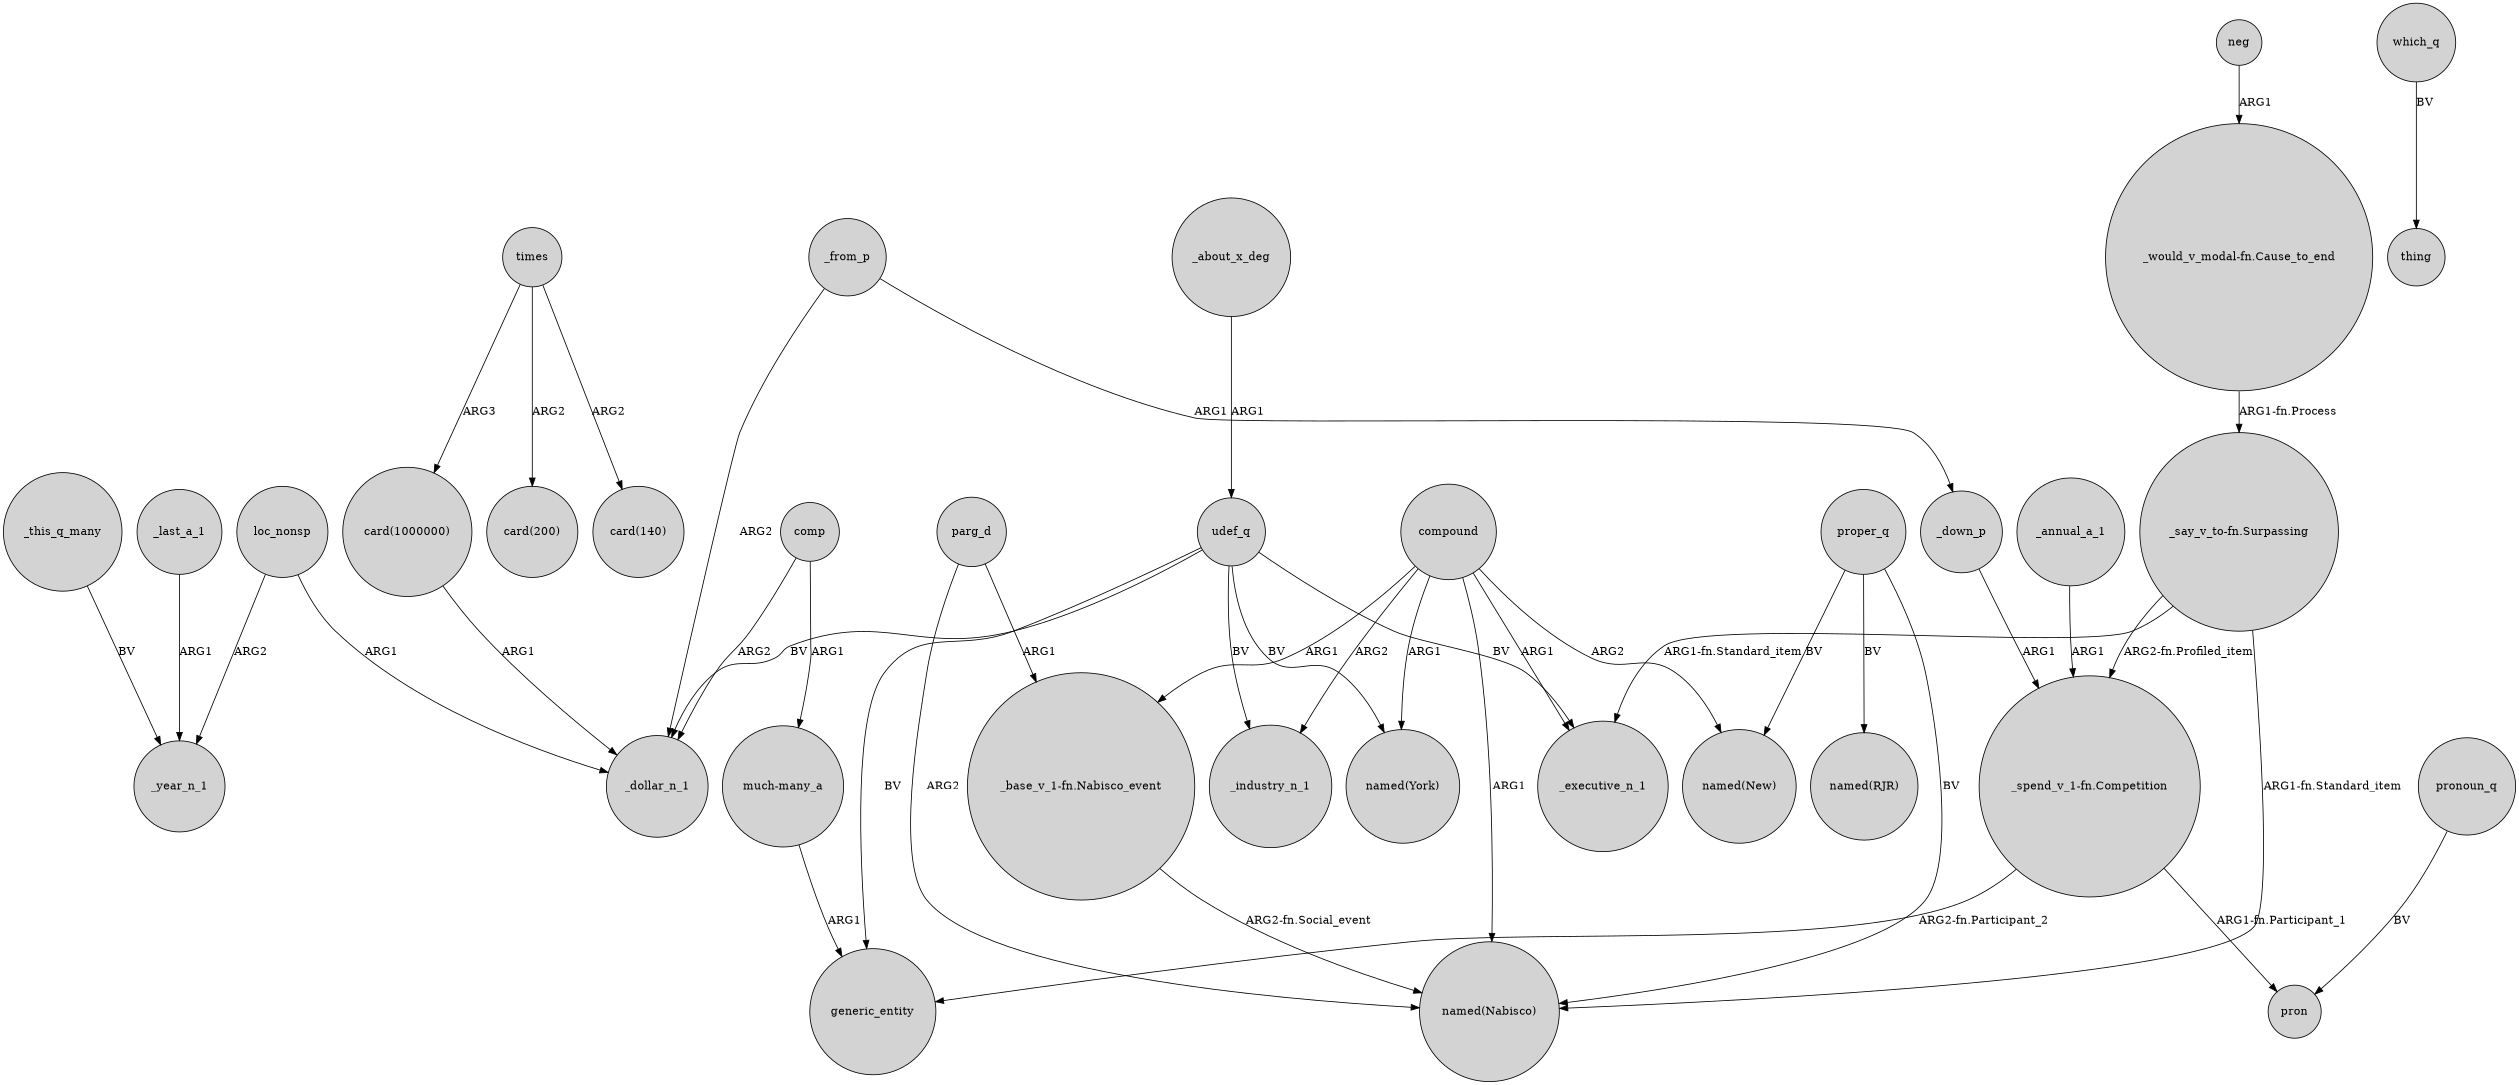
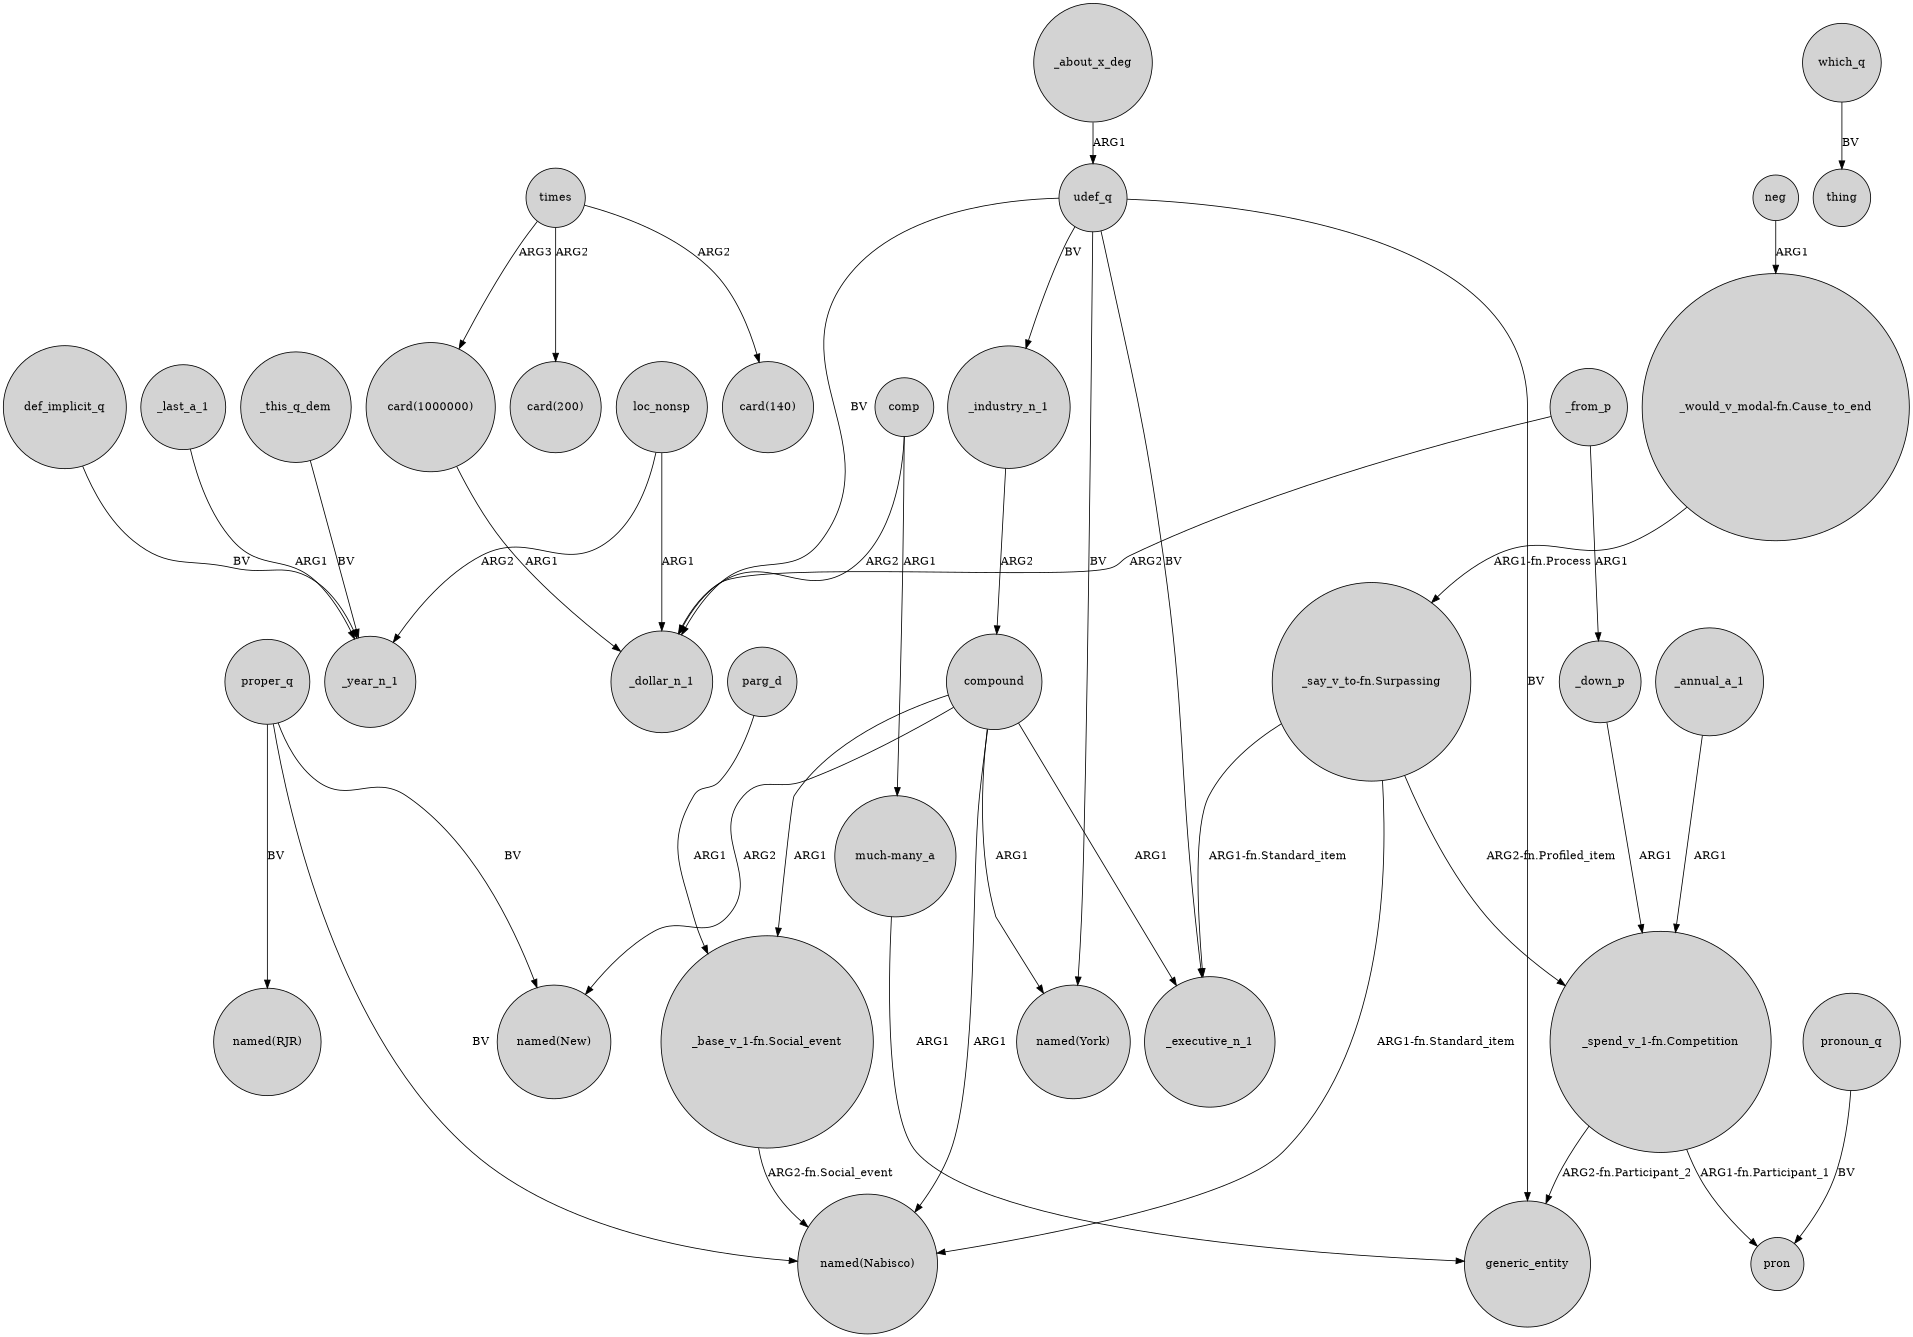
  digraph {
    node [shape=circle style=filled]
    "_spend_v_1-fn.Competition"
    generic_entity
    pron
    loc_nonsp
    _dollar_n_1
    _year_n_1
    compound
    _industry_n_1
    "named(Nabisco)"
    "named(New)"
    _executive_n_1
-   "_base_v_1-fn.Social_event" [label="_base_v_1-fn.Nabisco_event"]
+   "_base_v_1-fn.Social_event"
    "named(York)"
    proper_q
    "named(RJR)"
    comp
    "much-many_a"
    parg_d
+   def_implicit_q
    _annual_a_1
    which_q
    thing
    times
    "card(1000000)"
    "card(200)"
    "card(140)"
    "_say_v_to-fn.Surpassing"
    _down_p
    udef_q
    _about_x_deg
    pronoun_q
    _from_p
    _last_a_1
-   _this_q_dem [label=_this_q_many]
+   _this_q_dem
    "_would_v_modal-fn.Cause_to_end"
    neg
    "_spend_v_1-fn.Competition" -> generic_entity [label="ARG2-fn.Participant_2"]
    "_spend_v_1-fn.Competition" -> pron [label="ARG1-fn.Participant_1"]
    loc_nonsp -> _dollar_n_1 [label=ARG1]
    loc_nonsp -> _year_n_1 [label=ARG2]
-   compound -> _industry_n_1 [label=ARG2]
+   _industry_n_1 -> compound [label=ARG2]
    compound -> "named(Nabisco)" [label=ARG1]
    compound -> "named(New)" [label=ARG2]
    compound -> _executive_n_1 [label=ARG1]
    compound -> "_base_v_1-fn.Social_event" [label=ARG1]
    compound -> "named(York)" [label=ARG1]
    "_base_v_1-fn.Social_event" -> "named(Nabisco)" [label="ARG2-fn.Social_event"]
    proper_q -> "named(Nabisco)" [label=BV]
    proper_q -> "named(New)" [label=BV]
    proper_q -> "named(RJR)" [label=BV]
    comp -> _dollar_n_1 [label=ARG2]
    comp -> "much-many_a" [label=ARG1]
    "much-many_a" -> generic_entity [label=ARG1]
-   parg_d -> "named(Nabisco)" [label=ARG2]
    parg_d -> "_base_v_1-fn.Social_event" [label=ARG1]
+   def_implicit_q -> _year_n_1 [label=BV]
    _annual_a_1 -> "_spend_v_1-fn.Competition" [label=ARG1]
    which_q -> thing [label=BV]
    times -> "card(1000000)" [label=ARG3]
    times -> "card(200)" [label=ARG2]
    times -> "card(140)" [label=ARG2]
    "card(1000000)" -> _dollar_n_1 [label=ARG1]
    "_say_v_to-fn.Surpassing" -> "_spend_v_1-fn.Competition" [label="ARG2-fn.Profiled_item"]
    "_say_v_to-fn.Surpassing" -> "named(Nabisco)" [label="ARG1-fn.Standard_item"]
    "_say_v_to-fn.Surpassing" -> _executive_n_1 [label="ARG1-fn.Standard_item"]
    _down_p -> "_spend_v_1-fn.Competition" [label=ARG1]
    udef_q -> generic_entity [label=BV]
    udef_q -> _dollar_n_1 [label=BV]
    udef_q -> _industry_n_1 [label=BV]
    udef_q -> _executive_n_1 [label=BV]
    udef_q -> "named(York)" [label=BV]
    _about_x_deg -> udef_q [label=ARG1]
    pronoun_q -> pron [label=BV]
    _from_p -> _dollar_n_1 [label=ARG2]
    _from_p -> _down_p [label=ARG1]
    _last_a_1 -> _year_n_1 [label=ARG1]
    _this_q_dem -> _year_n_1 [label=BV]
    "_would_v_modal-fn.Cause_to_end" -> "_say_v_to-fn.Surpassing" [label="ARG1-fn.Process"]
    neg -> "_would_v_modal-fn.Cause_to_end" [label=ARG1]
  }
